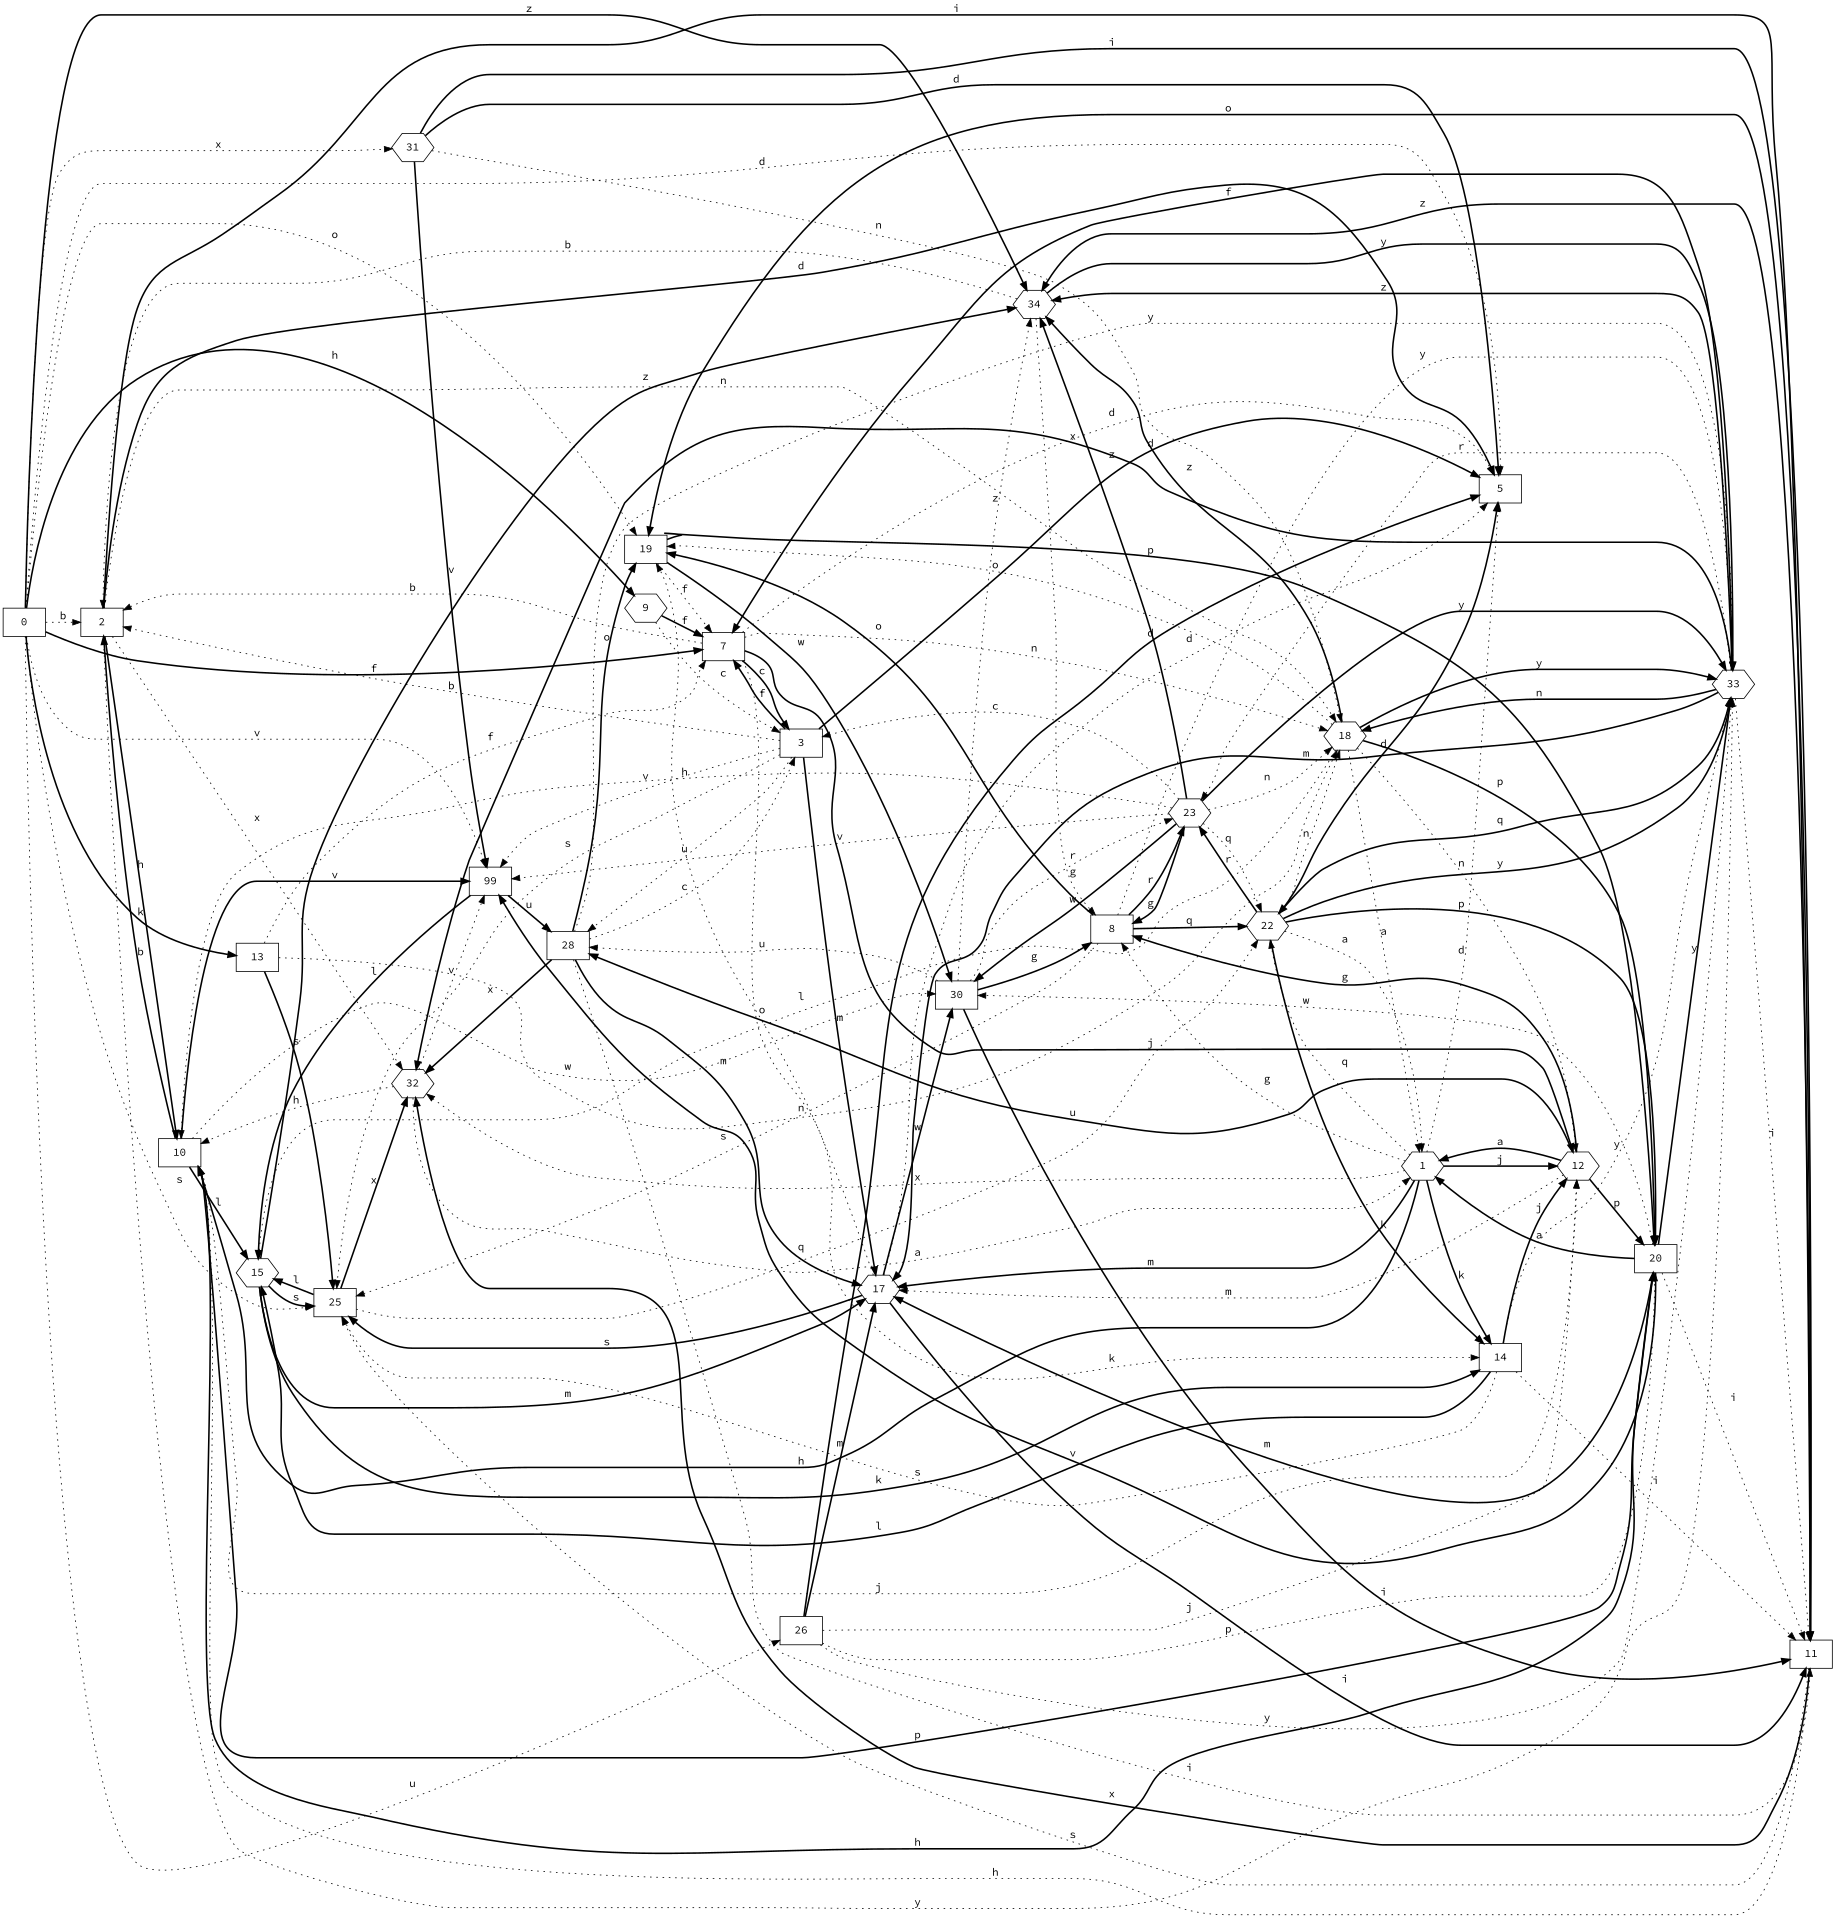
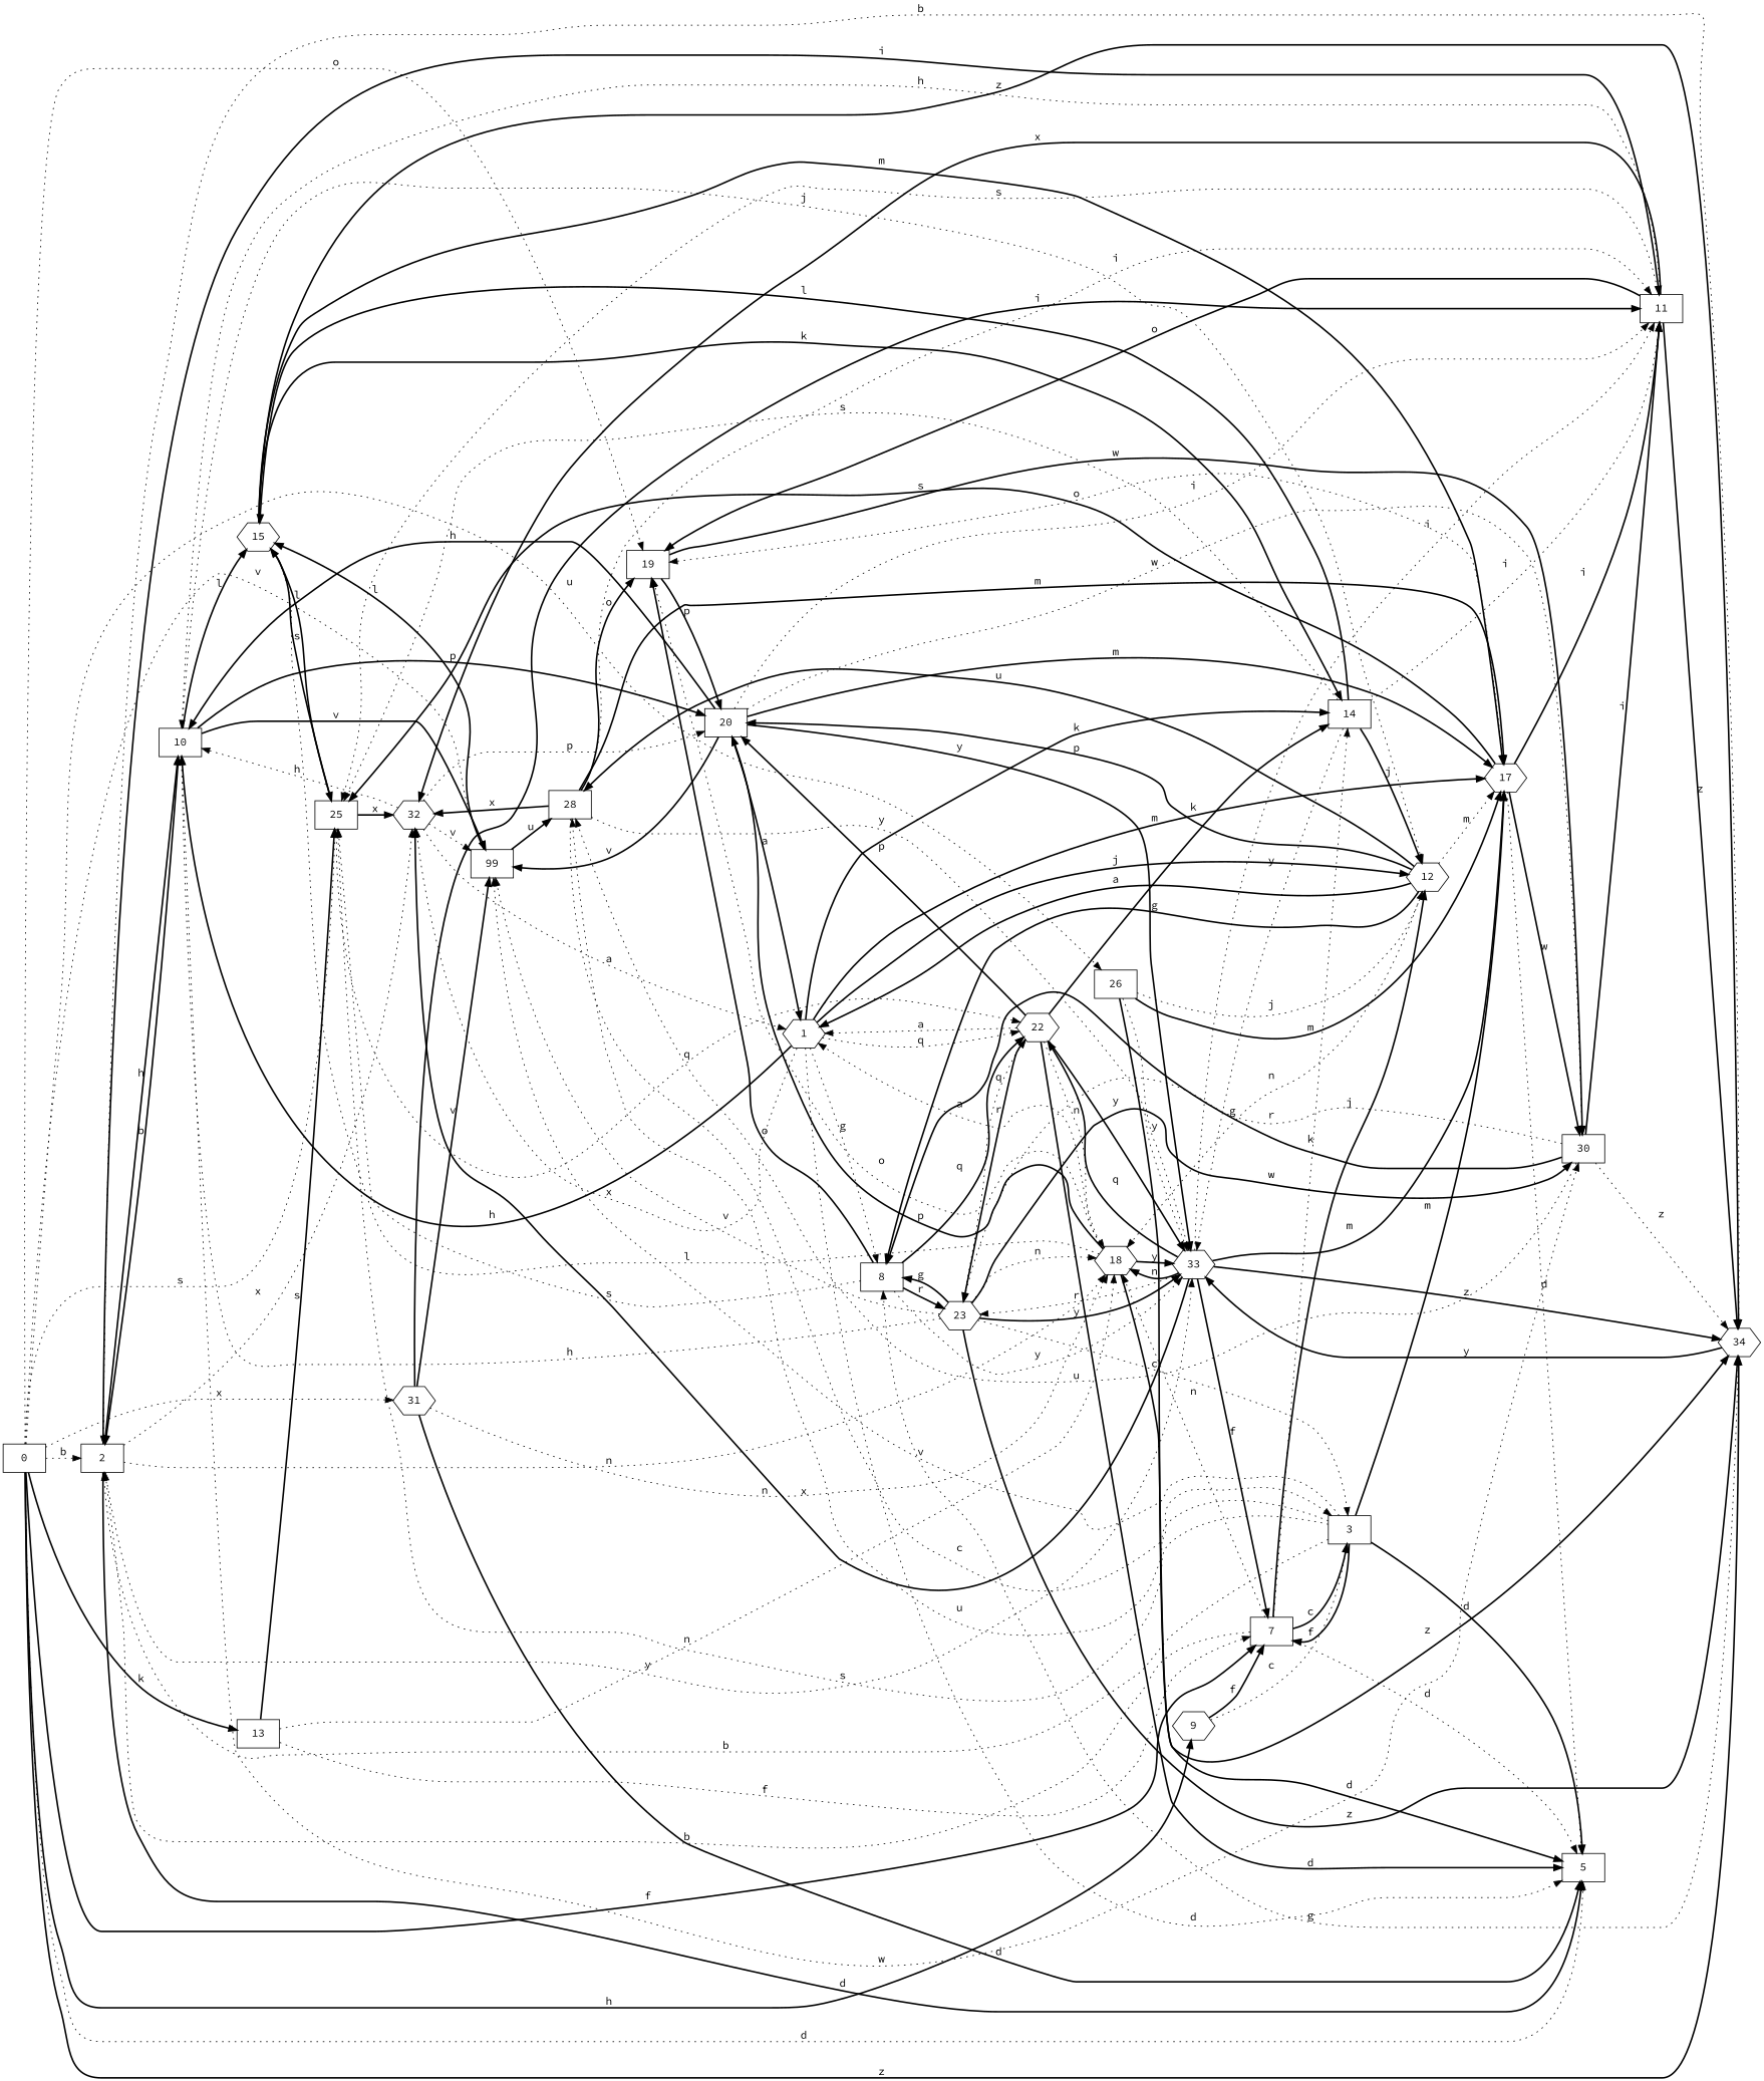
  strict digraph {
    fontname="Source Code Pro"
    rankdir=LR
    node [fontname="Source Code Pro" shape=box]
    edge [fontname="Source Code Pro" style=bold]
    0
    2
    5
    7
    9 [shape=hexagon]
    13
    19
    25
    n9 [label=26]
    n10 [label=99]
    31 [shape=hexagon]
    34 [shape=hexagon]
    10
    32 [shape=hexagon]
    11
    18 [shape=hexagon]
    33 [shape=hexagon]
    12 [shape=hexagon]
    14
    3
    20
    30
    22 [shape=hexagon]
    15 [shape=hexagon]
    17 [shape=hexagon]
    28
    8
    1 [shape=hexagon]
    23 [shape=hexagon]
    0 -> 2 [label=b style=dotted]
    0 -> 5 [label=d style=dotted]
    0 -> 7 [label=f]
    0 -> 9 [label=h]
    0 -> 13 [label=k]
    0 -> 19 [label=o style=dotted]
    0 -> 25 [label=s style=dotted]
    0 -> n9 [label=u style=dotted]
    0 -> n10 [label=v style=dotted]
    0 -> 31 [label=x style=dotted]
    0 -> 34 [label=z]
    2 -> 5 [label=d]
    2 -> 10 [label=h]
    2 -> 32 [label=x style=dotted]
    2 -> 11 [label=i]
    2 -> 18 [label=n style=dotted]
    2 -> 33 [label=y style=dotted]
    7 -> 2 [label=b style=dotted]
    7 -> 5 [label=d style=dotted]
    7 -> 18 [label=n style=dotted]
    7 -> 12 [label=j]
    7 -> 14 [label=k style=dotted]
    7 -> 3 [label=c]
    9 -> 7 [label=f]
    9 -> 3 [label=c style=dotted]
    13 -> 7 [label=f style=dotted]
    13 -> 25 [label=s]
    13 -> 18 [label=n style=dotted]
-   19 -> 7 [label=f style=dotted]
    19 -> 20 [label=p]
    19 -> 30 [label=w]
    25 -> 32 [label=x]
    25 -> 22 [label=q style=dotted]
    25 -> 15 [label=l]
    n9 -> 5 [label=d]
    n9 -> 33 [label=y style=dotted]
    n9 -> 12 [label=j style=dotted]
-   n9 -> 20 [label=p style=dotted]
+   32 -> 20 [label=p style=dotted]
    n9 -> 17 [label=m]
    n10 -> 15 [label=l]
    n10 -> 28 [label=u]
    31 -> 5 [label=d]
    31 -> n10 [label=v]
    31 -> 11 [label=i]
    31 -> 18 [label=n style=dotted]
    34 -> 2 [label=b style=dotted]
    34 -> 33 [label=y]
    34 -> 8 [label=g style=dotted]
    10 -> 2 [label=b]
    10 -> n10 [label=v]
    10 -> 12 [label=j style=dotted]
    10 -> 20 [label=p]
    10 -> 30 [label=w style=dotted]
    10 -> 15 [label=l]
    32 -> n10 [label=v style=dotted]
    32 -> 10 [label=h style=dotted]
    32 -> 1 [label=a style=dotted]
    11 -> 19 [label=o]
    11 -> 25 [label=s style=dotted]
    11 -> 34 [label=z]
    11 -> 10 [label=h style=dotted]
    11 -> 32 [label=x]
    18 -> 19 [label=o style=dotted]
    18 -> 34 [label=z]
    18 -> 33 [label=y]
    18 -> 20 [label=p]
    18 -> 15 [label=l style=dotted]
    18 -> 1 [label=a style=dotted]
    33 -> 7 [label=f]
    33 -> 34 [label=z]
    33 -> 32 [label=x]
    33 -> 11 [label=i style=dotted]
    33 -> 18 [label=n]
    33 -> 22 [label=q]
    33 -> 17 [label=m]
    33 -> 23 [label=r style=dotted]
-   18 -> 12 [label=n style=dotted]
+   12 -> 18 [label=n style=dotted]
    12 -> 20 [label=p]
    12 -> 17 [label=m style=dotted]
    12 -> 28 [label=u]
    12 -> 8 [label=g]
    12 -> 1 [label=a]
    14 -> 25 [label=s style=dotted]
    14 -> 11 [label=i style=dotted]
    14 -> 33 [label=y style=dotted]
    14 -> 12 [label=j]
    14 -> 15 [label=l]
    3 -> 2 [label=b style=dotted]
    3 -> 5 [label=d]
    3 -> 7 [label=f]
    3 -> 25 [label=s style=dotted]
    3 -> n10 [label=v style=dotted]
    3 -> 17 [label=m]
    3 -> 28 [label=u style=dotted]
    20 -> n10 [label=v]
    20 -> 10 [label=h]
    20 -> 11 [label=i style=dotted]
    20 -> 33 [label=y]
    20 -> 30 [label=w style=dotted]
    20 -> 17 [label=m]
    20 -> 1 [label=a]
    30 -> 34 [label=z style=dotted]
    30 -> 11 [label=i]
    30 -> 28 [label=u style=dotted]
    30 -> 8 [label=g]
    30 -> 23 [label=r style=dotted]
    22 -> 5 [label=d]
    22 -> 18 [label=n style=dotted]
    22 -> 33 [label=y]
    22 -> 14 [label=k]
    22 -> 20 [label=p]
    22 -> 1 [label=a style=dotted]
    22 -> 23 [label=r]
    15 -> 25 [label=s]
    15 -> 34 [label=z]
    15 -> 14 [label=k]
    15 -> 17 [label=m]
    17 -> 5 [label=d style=dotted]
    17 -> 19 [label=o style=dotted]
    17 -> 25 [label=s]
    17 -> 11 [label=i]
    17 -> 30 [label=w]
    28 -> 19 [label=o]
    28 -> 32 [label=x]
    28 -> 11 [label=i style=dotted]
    28 -> 33 [label=y style=dotted]
    28 -> 3 [label=c style=dotted]
    28 -> 17 [label=m]
    8 -> 19 [label=o]
    8 -> 25 [label=s style=dotted]
    8 -> 33 [label=y style=dotted]
    8 -> 22 [label=q]
    8 -> 23 [label=r]
    1 -> 5 [label=d style=dotted]
    1 -> 10 [label=h]
    1 -> 32 [label=x style=dotted]
    1 -> 12 [label=j]
    1 -> 14 [label=k]
    1 -> 22 [label=q style=dotted]
    1 -> 17 [label=m]
    1 -> 8 [label=g style=dotted]
    23 -> n10 [label=v style=dotted]
    23 -> 34 [label=z]
    23 -> 10 [label=h style=dotted]
    23 -> 18 [label=n style=dotted]
    23 -> 33 [label=y]
    23 -> 3 [label=c style=dotted]
    23 -> 30 [label=w]
    23 -> 22 [label=q style=dotted]
    23 -> 8 [label=g]
  }
